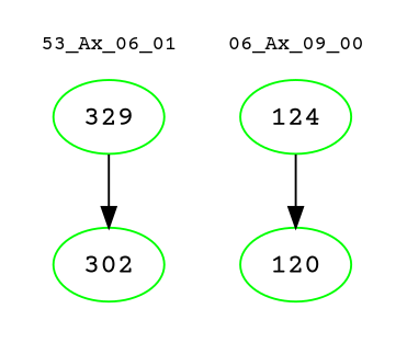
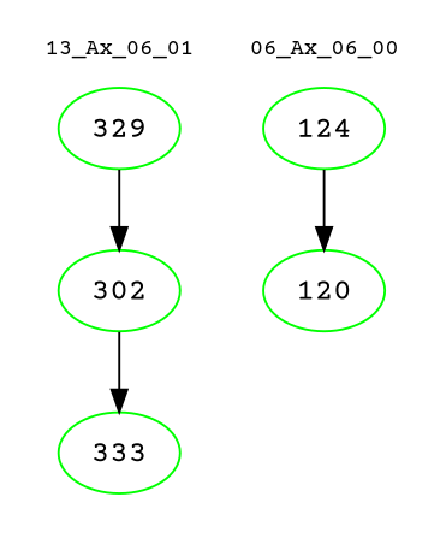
  digraph {
    fontname="Courier Prime"
    node [color=green fontname="Courier Prime"]
    edge [color=black fontname="Courier Prime"]
    n1 [label=329]
    n2 [label=302]
+   n3 [label=333]
    n4 [label=124]
    n5 [label=120]
    subgraph cluster_1 {
      color=white
      fontsize=10
-     label="53_Ax_06_01"
+     label="13_Ax_06_01"
      n1
      n2
+     n3
    }
    subgraph cluster_2 {
      color=white
      fontsize=10
-     label="06_Ax_09_00"
+     label="06_Ax_06_00"
      n4
      n5
    }
    n1 -> n2
+   n2 -> n3
    n4 -> n5
  }
